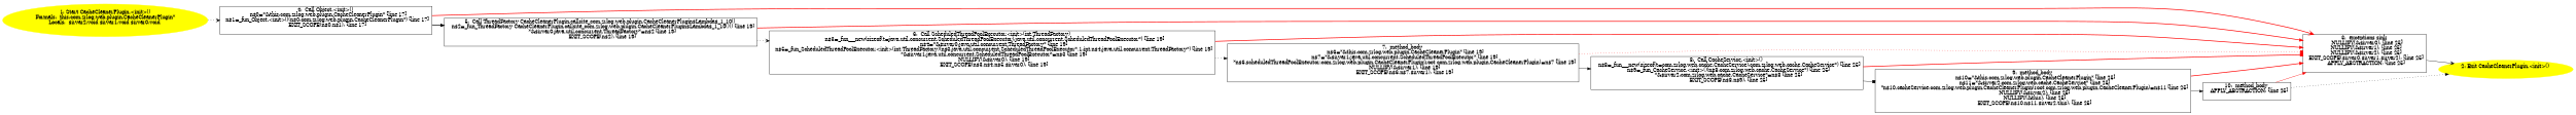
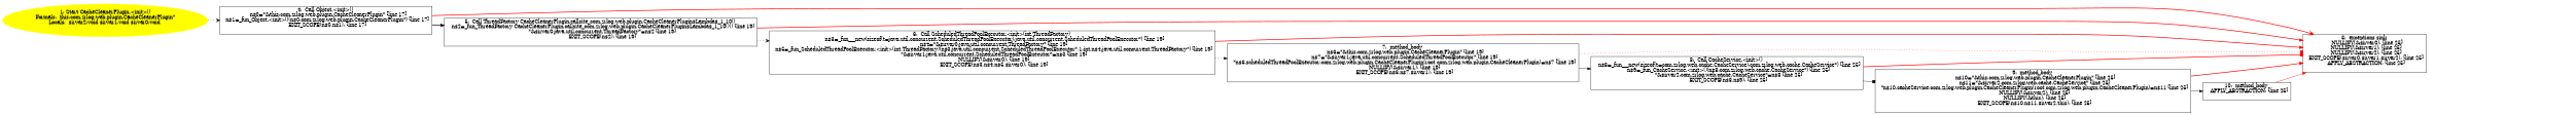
  digraph {
    rankdir=LR
    node [shape=box]
    edge [style=bold arrowhead=normal]
    n1 [color=yellow label="1: Start CacheCleanerPlugin.<init>()\nFormals:  this:com.zrlog.web.plugin.CacheCleanerPlugin*\nLocals:  $irvar2:void $irvar1:void $irvar0:void \n  " style=filled shape=""]
    n2 [label="4:  Call Object.<init>() \n   n$0=*&this:com.zrlog.web.plugin.CacheCleanerPlugin* [line 17]\n  n$1=_fun_Object.<init>()(n$0:com.zrlog.web.plugin.CacheCleanerPlugin*) [line 17]\n  EXIT_SCOPE(n$0,n$1); [line 17]\n "]
    n3 [label="3:  exceptions sink \n   NULLIFY(&$irvar0); [line 25]\n  NULLIFY(&$irvar1); [line 25]\n  NULLIFY(&$irvar2); [line 25]\n  EXIT_SCOPE($irvar0,$irvar1,$irvar2); [line 25]\n  APPLY_ABSTRACTION; [line 25]\n "]
    n4 [label="5:  Call ThreadFactory CacheCleanerPlugin.callsite_com.zrlog.web.plugin.CacheCleanerPlugin$Lambda$_1_10() \n   n$2=_fun_ThreadFactory CacheCleanerPlugin.callsite_com.zrlog.web.plugin.CacheCleanerPlugin$Lambda$_1_10()() [line 19]\n  *&$irvar0:java.util.concurrent.ThreadFactory*=n$2 [line 19]\n  EXIT_SCOPE(n$2); [line 19]\n "]
-   n5 [color=yellow label="2: Exit CacheCleanerPlugin.<init>() \n  " style=filled shape=""]
    n6 [label="6:  Call ScheduledThreadPoolExecutor.<init>(int,ThreadFactory) \n   n$3=_fun___new(sizeof(t=java.util.concurrent.ScheduledThreadPoolExecutor):java.util.concurrent.ScheduledThreadPoolExecutor*) [line 19]\n  n$4=*&$irvar0:java.util.concurrent.ThreadFactory* [line 19]\n  n$5=_fun_ScheduledThreadPoolExecutor.<init>(int,ThreadFactory)(n$3:java.util.concurrent.ScheduledThreadPoolExecutor*,1:int,n$4:java.util.concurrent.ThreadFactory*) [line 19]\n  *&$irvar1:java.util.concurrent.ScheduledThreadPoolExecutor*=n$3 [line 19]\n  NULLIFY(&$irvar0); [line 19]\n  EXIT_SCOPE(n$3,n$4,n$5,$irvar0); [line 19]\n "]
    n7 [label="7:  method_body \n   n$6=*&this:com.zrlog.web.plugin.CacheCleanerPlugin* [line 19]\n  n$7=*&$irvar1:java.util.concurrent.ScheduledThreadPoolExecutor* [line 19]\n  *n$6.scheduledThreadPoolExecutor:com.zrlog.web.plugin.CacheCleanerPlugin(root com.zrlog.web.plugin.CacheCleanerPlugin)=n$7 [line 19]\n  NULLIFY(&$irvar1); [line 19]\n  EXIT_SCOPE(n$6,n$7,$irvar1); [line 19]\n "]
    n8 [label="8:  Call CacheService.<init>() \n   n$8=_fun___new(sizeof(t=com.zrlog.web.cache.CacheService):com.zrlog.web.cache.CacheService*) [line 25]\n  n$9=_fun_CacheService.<init>()(n$8:com.zrlog.web.cache.CacheService*) [line 25]\n  *&$irvar2:com.zrlog.web.cache.CacheService*=n$8 [line 25]\n  EXIT_SCOPE(n$8,n$9); [line 25]\n "]
    n9 [label="9:  method_body \n   n$10=*&this:com.zrlog.web.plugin.CacheCleanerPlugin* [line 25]\n  n$11=*&$irvar2:com.zrlog.web.cache.CacheService* [line 25]\n  *n$10.cacheService:com.zrlog.web.plugin.CacheCleanerPlugin(root com.zrlog.web.plugin.CacheCleanerPlugin)=n$11 [line 25]\n  NULLIFY(&$irvar2); [line 25]\n  NULLIFY(&this); [line 25]\n  EXIT_SCOPE(n$10,n$11,$irvar2,this); [line 25]\n "]
    n10 [label="10:  method_body \n   APPLY_ABSTRACTION; [line 25]\n "]
    n1 -> n2 [style=dotted arrowhead=vee]
    n2 -> n3 [color=red arrowhead=vee]
    n2 -> n4
-   n3 -> n5 [style=solid arrowhead=vee]
    n4 -> n3 [color=red]
    n4 -> n6 [style=dotted arrowhead=vee]
    n6 -> n3 [color=red]
    n6 -> n7 [style=dotted]
    n7 -> n3 [color=red style=dotted arrowhead=box]
    n7 -> n8 [style=solid]
    n8 -> n3 [color=red arrowhead=box]
    n8 -> n9 [style=solid arrowhead=box]
    n9 -> n3 [color=red]
    n9 -> n10 [style=solid]
    n10 -> n3 [color=red style=solid]
-   n10 -> n5 [style=dotted]
  }
